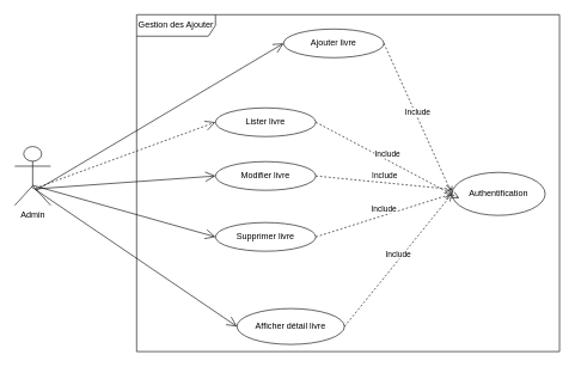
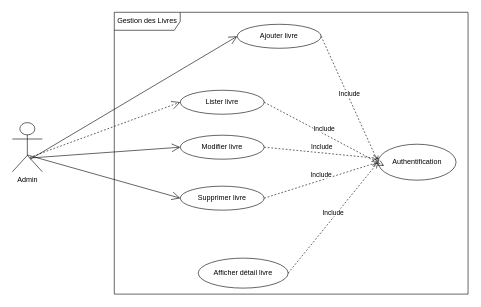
  <mxCell id="0" />
  <mxCell id="1" parent="0" />
  <mxCell id="2" value="Admin" style="shape=umlActor;verticalLabelPosition=bottom;verticalAlign=top;html=1;fillColor=default;gradientColor=none;" parent="1" vertex="1"><mxGeometry x="20" y="204" width="50" height="82" as="geometry" /></mxCell>
- <mxCell id="3" value="Gestion des Ajouter" style="shape=umlFrame;whiteSpace=wrap;html=1;fillColor=default;gradientColor=none;width=110;height=30;" parent="1" vertex="1"><mxGeometry x="190" y="20" width="590" height="470" as="geometry" /></mxCell>
+ <mxCell id="3" value="Gestion des Livres" style="shape=umlFrame;whiteSpace=wrap;html=1;fillColor=default;gradientColor=none;width=110;height=30;" parent="1" vertex="1"><mxGeometry x="190" y="20" width="590" height="470" as="geometry" /></mxCell>
  <mxCell id="4" value="Ajouter livre" style="ellipse;whiteSpace=wrap;html=1;fillColor=default;gradientColor=none;" parent="1" vertex="1"><mxGeometry x="395" y="40" width="140" height="40" as="geometry" /></mxCell>
  <mxCell id="5" value="Lister livre" style="ellipse;whiteSpace=wrap;html=1;fillColor=default;gradientColor=none;" parent="1" vertex="1"><mxGeometry x="300" y="150" width="140" height="40" as="geometry" /></mxCell>
  <mxCell id="6" value="Modifier livre" style="ellipse;whiteSpace=wrap;html=1;fillColor=default;gradientColor=none;" parent="1" vertex="1"><mxGeometry x="300" y="225" width="140" height="40" as="geometry" /></mxCell>
  <mxCell id="7" value="Supprimer livre" style="ellipse;whiteSpace=wrap;html=1;fillColor=default;gradientColor=none;" parent="1" vertex="1"><mxGeometry x="300" y="310" width="140" height="40" as="geometry" /></mxCell>
  <mxCell id="8" value="Afficher détail livre" style="ellipse;whiteSpace=wrap;html=1;fillColor=default;gradientColor=none;" parent="1" vertex="1"><mxGeometry x="330" y="430" width="150" height="50" as="geometry" /></mxCell>
  <mxCell id="9" value="" style="endArrow=open;endFill=1;endSize=12;html=1;rounded=0;exitX=0.6;exitY=0.744;exitDx=0;exitDy=0;exitPerimeter=0;entryX=0;entryY=0.5;entryDx=0;entryDy=0;" parent="1" source="2" target="4" edge="1"><mxGeometry width="160" relative="1" as="geometry"><mxPoint x="150" y="220" as="sourcePoint" /><mxPoint x="190" y="231" as="targetPoint" /></mxGeometry></mxCell>
  <mxCell id="10" value="" style="endArrow=open;endFill=1;endSize=12;html=1;rounded=0;exitX=0.58;exitY=0.707;exitDx=0;exitDy=0;exitPerimeter=0;entryX=0;entryY=0.5;entryDx=0;entryDy=0;dashed=1;" parent="1" source="2" target="5" edge="1"><mxGeometry width="160" relative="1" as="geometry"><mxPoint x="340" y="230" as="sourcePoint" /><mxPoint x="500" y="230" as="targetPoint" /></mxGeometry></mxCell>
  <mxCell id="11" value="" style="endArrow=open;endFill=1;endSize=12;html=1;rounded=0;exitX=0.58;exitY=0.72;exitDx=0;exitDy=0;exitPerimeter=0;entryX=0;entryY=0.5;entryDx=0;entryDy=0;" parent="1" source="2" target="6" edge="1"><mxGeometry width="160" relative="1" as="geometry"><mxPoint x="340" y="230" as="sourcePoint" /><mxPoint x="500" y="230" as="targetPoint" /></mxGeometry></mxCell>
  <mxCell id="12" value="" style="endArrow=open;endFill=1;endSize=12;html=1;rounded=0;exitX=0.5;exitY=0.659;exitDx=0;exitDy=0;exitPerimeter=0;entryX=0;entryY=0.5;entryDx=0;entryDy=0;" parent="1" source="2" target="7" edge="1"><mxGeometry width="160" relative="1" as="geometry"><mxPoint x="340" y="230" as="sourcePoint" /><mxPoint x="500" y="230" as="targetPoint" /></mxGeometry></mxCell>
- <mxCell id="13" value="" style="endArrow=open;endFill=1;endSize=12;html=1;rounded=0;exitX=0.46;exitY=0.683;exitDx=0;exitDy=0;exitPerimeter=0;entryX=0;entryY=0.5;entryDx=0;entryDy=0;" parent="1" source="2" target="8" edge="1"><mxGeometry width="160" relative="1" as="geometry"><mxPoint x="340" y="230" as="sourcePoint" /><mxPoint x="500" y="230" as="targetPoint" /></mxGeometry></mxCell>
  <mxCell id="14" value="Authentification" style="ellipse;whiteSpace=wrap;html=1;fillColor=default;gradientColor=none;" parent="1" vertex="1"><mxGeometry x="630" y="240" width="130" height="60" as="geometry" /></mxCell>
  <mxCell id="15" value="Include" style="html=1;verticalAlign=bottom;endArrow=open;dashed=1;endSize=8;rounded=0;entryX=0;entryY=0.5;entryDx=0;entryDy=0;exitX=1;exitY=0.5;exitDx=0;exitDy=0;" parent="1" source="4" target="14" edge="1"><mxGeometry relative="1" as="geometry"><mxPoint x="460" y="230" as="sourcePoint" /><mxPoint x="380" y="230" as="targetPoint" /><Array as="points" /></mxGeometry></mxCell>
  <mxCell id="16" value="Include" style="html=1;verticalAlign=bottom;endArrow=open;dashed=1;endSize=8;rounded=0;exitX=1;exitY=0.5;exitDx=0;exitDy=0;entryX=0.077;entryY=0.6;entryDx=0;entryDy=0;entryPerimeter=0;" parent="1" source="5" target="14" edge="1"><mxGeometry relative="1" as="geometry"><mxPoint x="580" y="320" as="sourcePoint" /><mxPoint x="570" y="230" as="targetPoint" /></mxGeometry></mxCell>
  <mxCell id="17" value="Include" style="html=1;verticalAlign=bottom;endArrow=open;dashed=1;endSize=8;rounded=0;exitX=1;exitY=0.5;exitDx=0;exitDy=0;" parent="1" source="6" target="14" edge="1"><mxGeometry relative="1" as="geometry"><mxPoint x="580" y="330" as="sourcePoint" /><mxPoint x="570" y="230" as="targetPoint" /></mxGeometry></mxCell>
  <mxCell id="18" value="Include" style="html=1;verticalAlign=bottom;endArrow=open;dashed=1;endSize=8;rounded=0;exitX=1;exitY=0.5;exitDx=0;exitDy=0;entryX=0;entryY=0.5;entryDx=0;entryDy=0;" parent="1" source="7" target="14" edge="1"><mxGeometry relative="1" as="geometry"><mxPoint x="640" y="330" as="sourcePoint" /><mxPoint x="560" y="330" as="targetPoint" /></mxGeometry></mxCell>
  <mxCell id="19" value="Include" style="html=1;verticalAlign=bottom;endArrow=open;dashed=1;endSize=8;rounded=0;exitX=1;exitY=0.5;exitDx=0;exitDy=0;entryX=0;entryY=0.5;entryDx=0;entryDy=0;" parent="1" source="8" target="14" edge="1"><mxGeometry relative="1" as="geometry"><mxPoint x="460" y="230" as="sourcePoint" /><mxPoint x="380" y="230" as="targetPoint" /></mxGeometry></mxCell>
